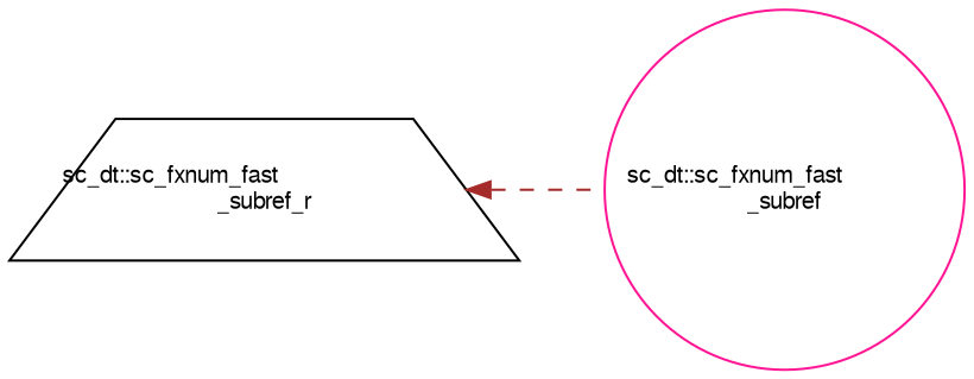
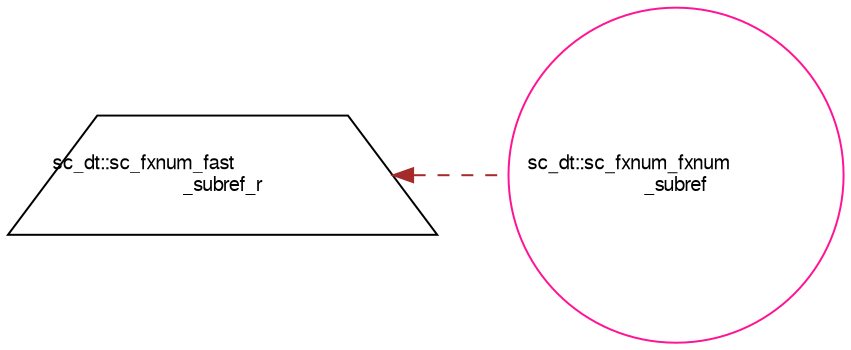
  digraph {
    rankdir=LR
    node [fillcolor=white fontname=FreeSans fontsize=10 style=filled]
    n1 [color=black height=0.2 label="sc_dt::sc_fxnum_fast\l_subref_r" shape=trapezium width=0.4]
-   n2 [color=deeppink height=0.2 label="sc_dt::sc_fxnum_fast\l_subref" shape=circle width=0.4]
+   n2 [color=deeppink height=0.2 label="sc_dt::sc_fxnum_fxnum\l_subref" shape=circle width=0.4]
    n1 -> n2 [color=brown dir=back fontname=FreeSans fontsize=10 labelfontname=FreeSans labelfontsize=10 style=dashed]
  }
